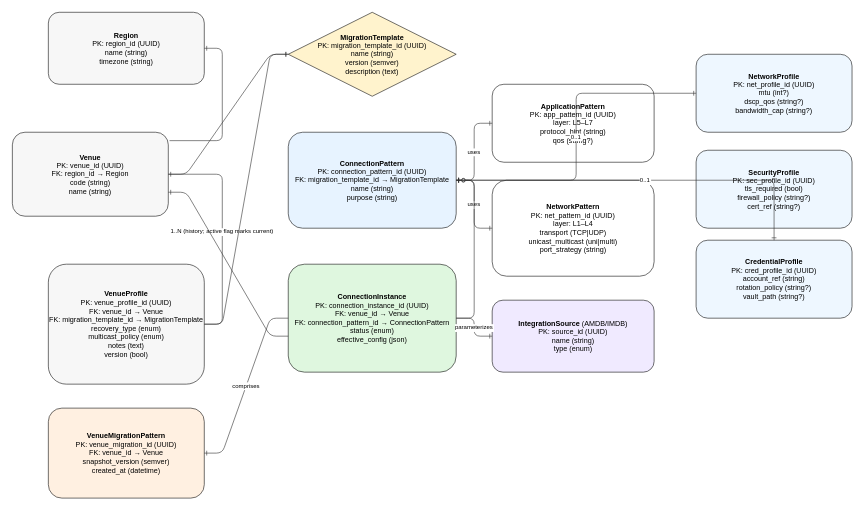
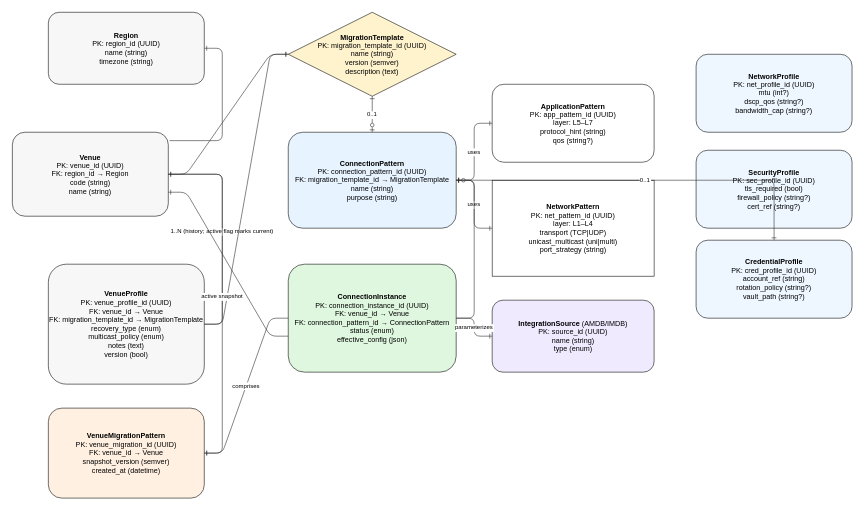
  <mxCell id="0" />
  <mxCell id="1" parent="0" />
  <mxCell id="2" value="&lt;b&gt;Region&lt;/b&gt;&lt;br/&gt;PK: region_id (UUID)&lt;br/&gt;name (string)&lt;br/&gt;timezone (string)" style="whiteSpace=wrap;html=1;rounded=1;strokeColor=#111111;fillColor=#f7f7f7;fontSize=12;" parent="1" vertex="1"><mxGeometry x="80" y="20" width="260" height="120" as="geometry" /></mxCell>
  <mxCell id="3" value="&lt;b&gt;Venue&lt;/b&gt;&lt;br/&gt;PK: venue_id (UUID)&lt;br/&gt;FK: region_id → Region&lt;br/&gt;code (string)&lt;br/&gt;name (string)" style="whiteSpace=wrap;html=1;rounded=1;strokeColor=#111111;fillColor=#f7f7f7;fontSize=12;" parent="1" vertex="1"><mxGeometry x="20" y="220" width="260" height="140" as="geometry" /></mxCell>
  <mxCell id="4" value="&lt;b&gt;VenueProfile&lt;/b&gt;&lt;br/&gt;PK: venue_profile_id (UUID)&lt;br/&gt;FK: venue_id → Venue&lt;br/&gt;FK: migration_template_id → MigrationTemplate&lt;br/&gt;recovery_type (enum)&lt;br/&gt;multicast_policy (enum)&lt;br/&gt;notes (text)&lt;br/&gt;version (bool)" style="whiteSpace=wrap;html=1;rounded=1;strokeColor=#111111;fillColor=#f7f7f7;fontSize=12;" parent="1" vertex="1"><mxGeometry x="80" y="440" width="260" height="200" as="geometry" /></mxCell>
  <mxCell id="5" value="&lt;b&gt;MigrationTemplate&lt;/b&gt;&lt;br/&gt;PK: migration_template_id (UUID)&lt;br/&gt;name (string)&lt;br/&gt;version (semver)&lt;br/&gt;description (text)" style="rhombus;whiteSpace=wrap;html=1;strokeColor=#111111;fillColor=#fff3cd;fontSize=12;" parent="1" vertex="1"><mxGeometry x="480" y="20" width="280" height="140" as="geometry" /></mxCell>
  <mxCell id="6" value="&lt;b&gt;ConnectionPattern&lt;/b&gt;&lt;br/&gt;PK: connection_pattern_id (UUID)&lt;br/&gt;FK: migration_template_id → MigrationTemplate&lt;br/&gt;name (string)&lt;br/&gt;purpose (string)" style="whiteSpace=wrap;html=1;rounded=1;strokeColor=#111111;fillColor=#e7f3ff;fontSize=12;" parent="1" vertex="1"><mxGeometry x="480" y="220" width="280" height="160" as="geometry" /></mxCell>
  <mxCell id="7" value="&lt;b&gt;ApplicationPattern&lt;/b&gt;&lt;br/&gt;PK: app_pattern_id (UUID)&lt;br/&gt;layer: L5–L7&lt;br/&gt;protocol_hint (string)&lt;br/&gt;qos (string?)" style="whiteSpace=wrap;html=1;rounded=1;strokeColor=#111111;fillColor=#ffffff;fontSize=12;" parent="1" vertex="1"><mxGeometry x="820" y="140" width="270" height="130" as="geometry" /></mxCell>
- <mxCell id="8" value="&lt;b&gt;NetworkPattern&lt;/b&gt;&lt;br/&gt;PK: net_pattern_id (UUID)&lt;br/&gt;layer: L1–L4&lt;br/&gt;transport (TCP|UDP)&lt;br/&gt;unicast_multicast (uni|multi)&lt;br/&gt;port_strategy (string)" style="whiteSpace=wrap;html=1;rounded=1;strokeColor=#111111;fillColor=#ffffff;fontSize=12;" parent="1" vertex="1"><mxGeometry x="820" y="300" width="270" height="160" as="geometry" /></mxCell>
+ <mxCell id="8" value="&lt;b&gt;NetworkPattern&lt;/b&gt;&lt;br/&gt;PK: net_pattern_id (UUID)&lt;br/&gt;layer: L1–L4&lt;br/&gt;transport (TCP|UDP)&lt;br/&gt;unicast_multicast (uni|multi)&lt;br/&gt;port_strategy (string)" style="whiteSpace=wrap;html=1;strokeColor=#111111;fillColor=#ffffff;fontSize=12;rounded=0;" parent="1" vertex="1"><mxGeometry x="820" y="300" width="270" height="160" as="geometry" /></mxCell>
  <mxCell id="9" value="&lt;b&gt;NetworkProfile&lt;/b&gt;&lt;br/&gt;PK: net_profile_id (UUID)&lt;br/&gt;mtu (int?)&lt;br/&gt;dscp_qos (string?)&lt;br/&gt;bandwidth_cap (string?)" style="whiteSpace=wrap;html=1;rounded=1;strokeColor=#111111;fillColor=#eef7ff;fontSize=12;" parent="1" vertex="1"><mxGeometry x="1160" y="90" width="260" height="130" as="geometry" /></mxCell>
  <mxCell id="10" value="&lt;b&gt;SecurityProfile&lt;/b&gt;&lt;br/&gt;PK: sec_profile_id (UUID)&lt;br/&gt;tls_required (bool)&lt;br/&gt;firewall_policy (string?)&lt;br/&gt;cert_ref (string?)" style="whiteSpace=wrap;html=1;rounded=1;strokeColor=#111111;fillColor=#eef7ff;fontSize=12;" parent="1" vertex="1"><mxGeometry x="1160" y="250" width="260" height="130" as="geometry" /></mxCell>
  <mxCell id="11" value="&lt;b&gt;CredentialProfile&lt;/b&gt;&lt;br/&gt;PK: cred_profile_id (UUID)&lt;br/&gt;account_ref (string)&lt;br/&gt;rotation_policy (string?)&lt;br/&gt;vault_path (string?)" style="whiteSpace=wrap;html=1;rounded=1;strokeColor=#111111;fillColor=#eef7ff;fontSize=12;" parent="1" vertex="1"><mxGeometry x="1160" y="400" width="260" height="130" as="geometry" /></mxCell>
  <mxCell id="12" value="&lt;b&gt;ConnectionInstance&lt;/b&gt;&lt;br/&gt;PK: connection_instance_id (UUID)&lt;br/&gt;FK: venue_id → Venue&lt;br/&gt;FK: connection_pattern_id → ConnectionPattern&lt;br/&gt;status (enum)&lt;br/&gt;effective_config (json)" style="whiteSpace=wrap;html=1;rounded=1;strokeColor=#111111;fillColor=#dff7df;fontSize=12;" parent="1" vertex="1"><mxGeometry x="480" y="440" width="280" height="180" as="geometry" /></mxCell>
  <mxCell id="13" value="&lt;b&gt;IntegrationSource&lt;/b&gt; (AMDB/IMDB)&lt;br/&gt;PK: source_id (UUID)&lt;br/&gt;name (string)&lt;br/&gt;type (enum)" style="whiteSpace=wrap;html=1;rounded=1;strokeColor=#111111;fillColor=#f0eaff;fontSize=12;" parent="1" vertex="1"><mxGeometry x="820" y="500" width="270" height="120" as="geometry" /></mxCell>
  <mxCell id="14" value="&lt;b&gt;VenueMigrationPattern&lt;/b&gt;&lt;br/&gt;PK: venue_migration_id (UUID)&lt;br/&gt;FK: venue_id → Venue&lt;br/&gt;snapshot_version (semver)&lt;br/&gt;created_at (datetime)" style="whiteSpace=wrap;html=1;rounded=1;strokeColor=#111111;fillColor=#fff0e1;fontSize=12;" parent="1" vertex="1"><mxGeometry x="80" y="680" width="260" height="150" as="geometry" /></mxCell>
  <mxCell id="15" style="edgeStyle=entityRelationEdgeStyle;endArrow=ERcrowfootMany;startArrow=ERone;startFill=0;endFill=0;strokeColor=#333333;fontSize=11;entryX=1.008;entryY=0.1;entryDx=0;entryDy=0;entryPerimeter=0;" parent="1" source="2" target="3" edge="1"><mxGeometry relative="1" as="geometry" /></mxCell>
  <mxCell id="16" value="1..N (history; active flag marks current)" style="edgeStyle=entityRelationEdgeStyle;startArrow=ERone;endArrow=ERcrowfootMany;startFill=0;endFill=0;strokeColor=#333333;fontSize=10;" parent="1" source="3" target="4" edge="1"><mxGeometry relative="1" as="geometry" /></mxCell>
  <mxCell id="17" style="edgeStyle=entityRelationEdgeStyle;startArrow=ERone;endArrow=ERcrowfootMany;startFill=0;endFill=0;strokeColor=#333333;" parent="1" source="5" target="4" edge="1"><mxGeometry relative="1" as="geometry" /></mxCell>
  <mxCell id="18" style="edgeStyle=entityRelationEdgeStyle;startArrow=ERone;endArrow=ERcrowfootMany;startFill=0;endFill=0;strokeColor=#333333;" parent="1" source="5" target="3" edge="1"><mxGeometry relative="1" as="geometry" /></mxCell>
  <mxCell id="19" value="uses" style="edgeStyle=orthogonalEdgeStyle;startArrow=ERone;endArrow=ERone;startFill=0;endFill=0;strokeColor=#333333;fontSize=10;" parent="1" source="6" target="7" edge="1"><mxGeometry relative="1" as="geometry" /></mxCell>
  <mxCell id="20" value="uses" style="edgeStyle=orthogonalEdgeStyle;startArrow=ERone;endArrow=ERone;startFill=0;endFill=0;strokeColor=#333333;fontSize=10;" parent="1" source="6" target="8" edge="1"><mxGeometry relative="1" as="geometry" /></mxCell>
- <mxCell id="21" value="0..1" style="edgeStyle=orthogonalEdgeStyle;startArrow=ERzeroToOne;endArrow=ERone;startFill=0;endFill=0;strokeColor=#333333;fontSize=10;" parent="1" source="6" target="9" edge="1"><mxGeometry relative="1" as="geometry" /></mxCell>
+ <mxCell id="21" value="0..1" style="edgeStyle=orthogonalEdgeStyle;startArrow=ERzeroToOne;endArrow=ERone;startFill=0;endFill=0;strokeColor=#333333;fontSize=10;" parent="1" source="6" target="5" edge="1"><mxGeometry relative="1" as="geometry" /></mxCell>
  <mxCell id="22" value="0..1" style="edgeStyle=orthogonalEdgeStyle;startArrow=ERzeroToOne;endArrow=ERone;startFill=0;endFill=0;strokeColor=#333333;fontSize=10;" parent="1" source="6" target="11" edge="1"><mxGeometry relative="1" as="geometry" /></mxCell>
  <mxCell id="23" style="edgeStyle=entityRelationEdgeStyle;startArrow=ERone;endArrow=ERcrowfootMany;startFill=0;endFill=0;strokeColor=#333333;" parent="1" edge="1"><mxGeometry relative="1" as="geometry"><mxPoint x="280" y="320" as="sourcePoint" /><mxPoint x="480" y="560" as="targetPoint" /></mxGeometry></mxCell>
  <mxCell id="24" style="edgeStyle=entityRelationEdgeStyle;startArrow=ERone;endArrow=ERcrowfootMany;startFill=0;endFill=0;strokeColor=#333333;" parent="1" source="6" target="12" edge="1"><mxGeometry relative="1" as="geometry" /></mxCell>
  <mxCell id="25" value="parameterizes" style="edgeStyle=entityRelationEdgeStyle;startArrow=ERone;endArrow=ERcrowfootMany;startFill=0;endFill=0;strokeColor=#333333;fontSize=10;" parent="1" source="13" target="12" edge="1"><mxGeometry relative="1" as="geometry" /></mxCell>
+ <mxCell id="26" value="active snapshot" style="edgeStyle=entityRelationEdgeStyle;startArrow=ERone;endArrow=ERone;startFill=0;endFill=0;strokeColor=#333333;fontSize=10;" parent="1" source="3" target="14" edge="1"><mxGeometry relative="1" as="geometry" /></mxCell>
  <mxCell id="27" value="comprises" style="edgeStyle=entityRelationEdgeStyle;startArrow=ERone;endArrow=ERcrowfootMany;startFill=0;endFill=0;strokeColor=#333333;fontSize=10;" parent="1" source="14" target="12" edge="1"><mxGeometry relative="1" as="geometry" /></mxCell>
